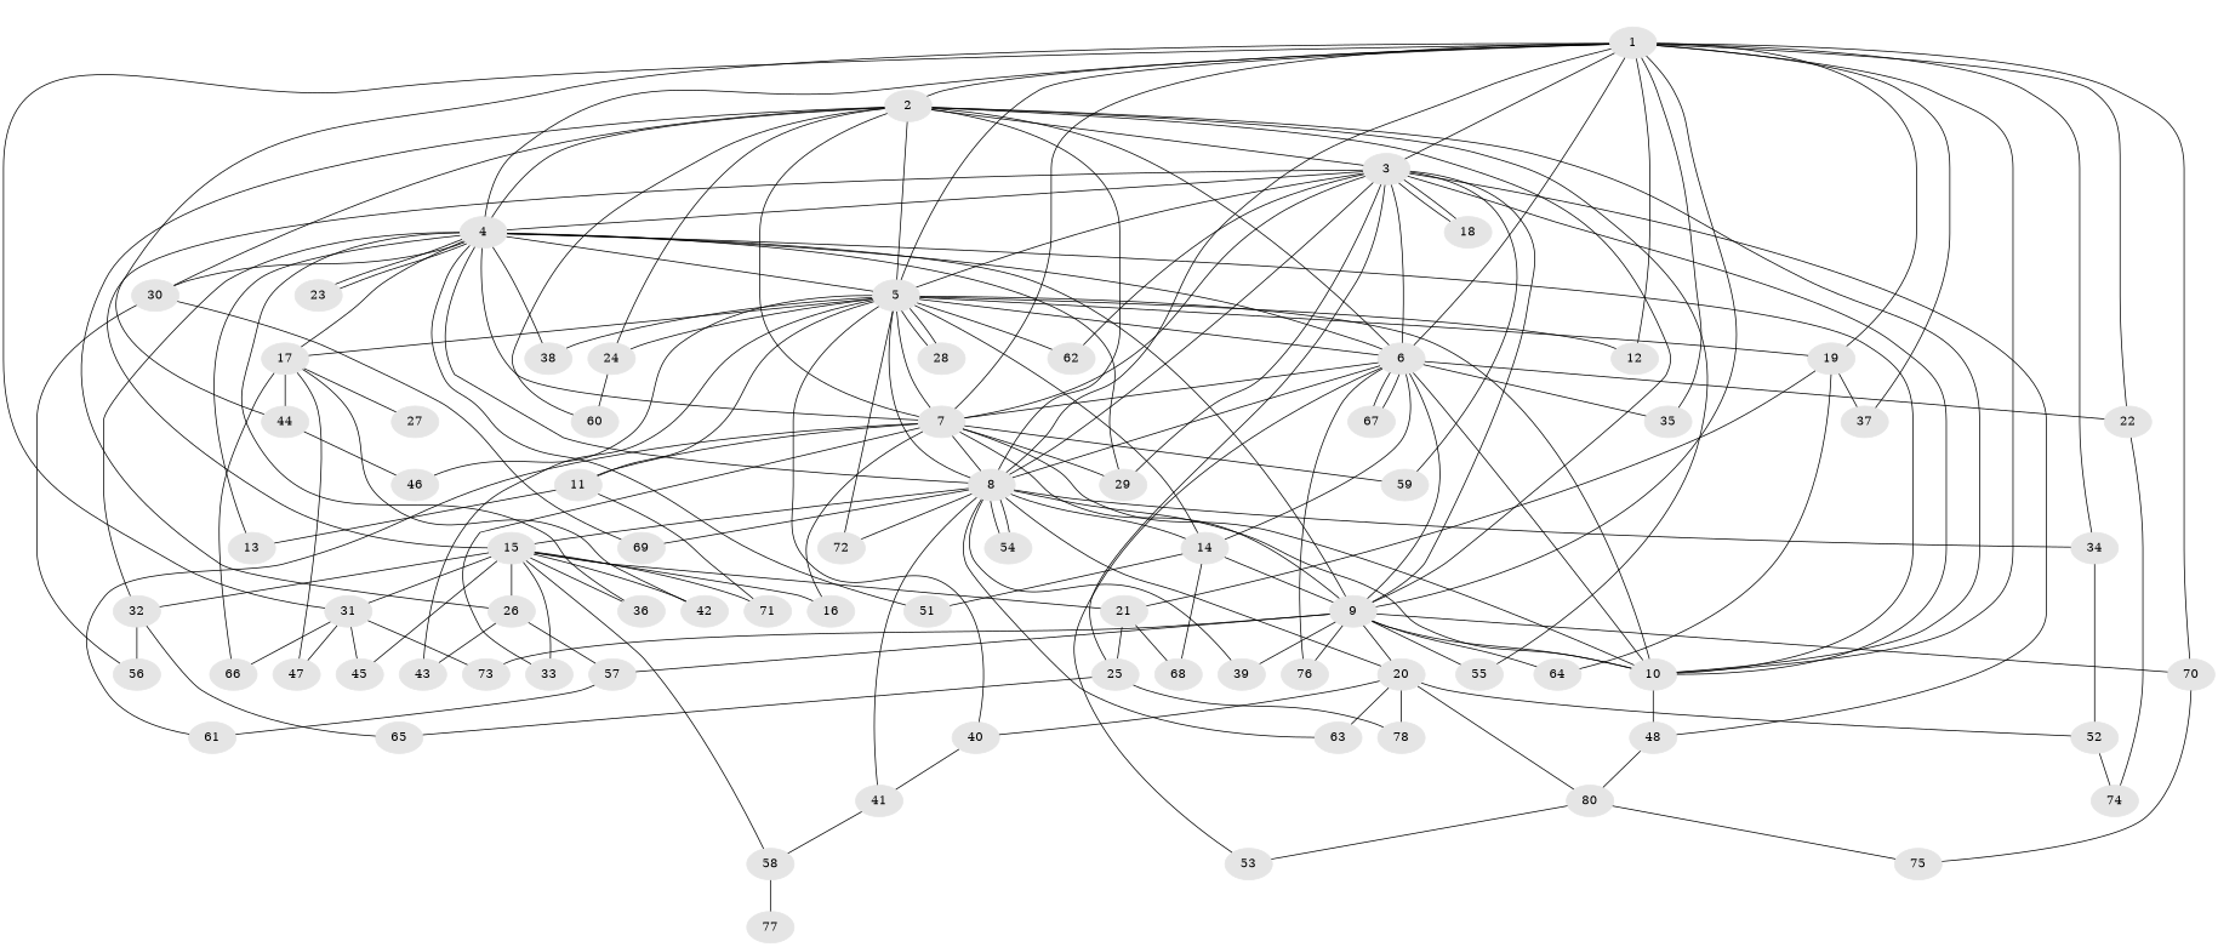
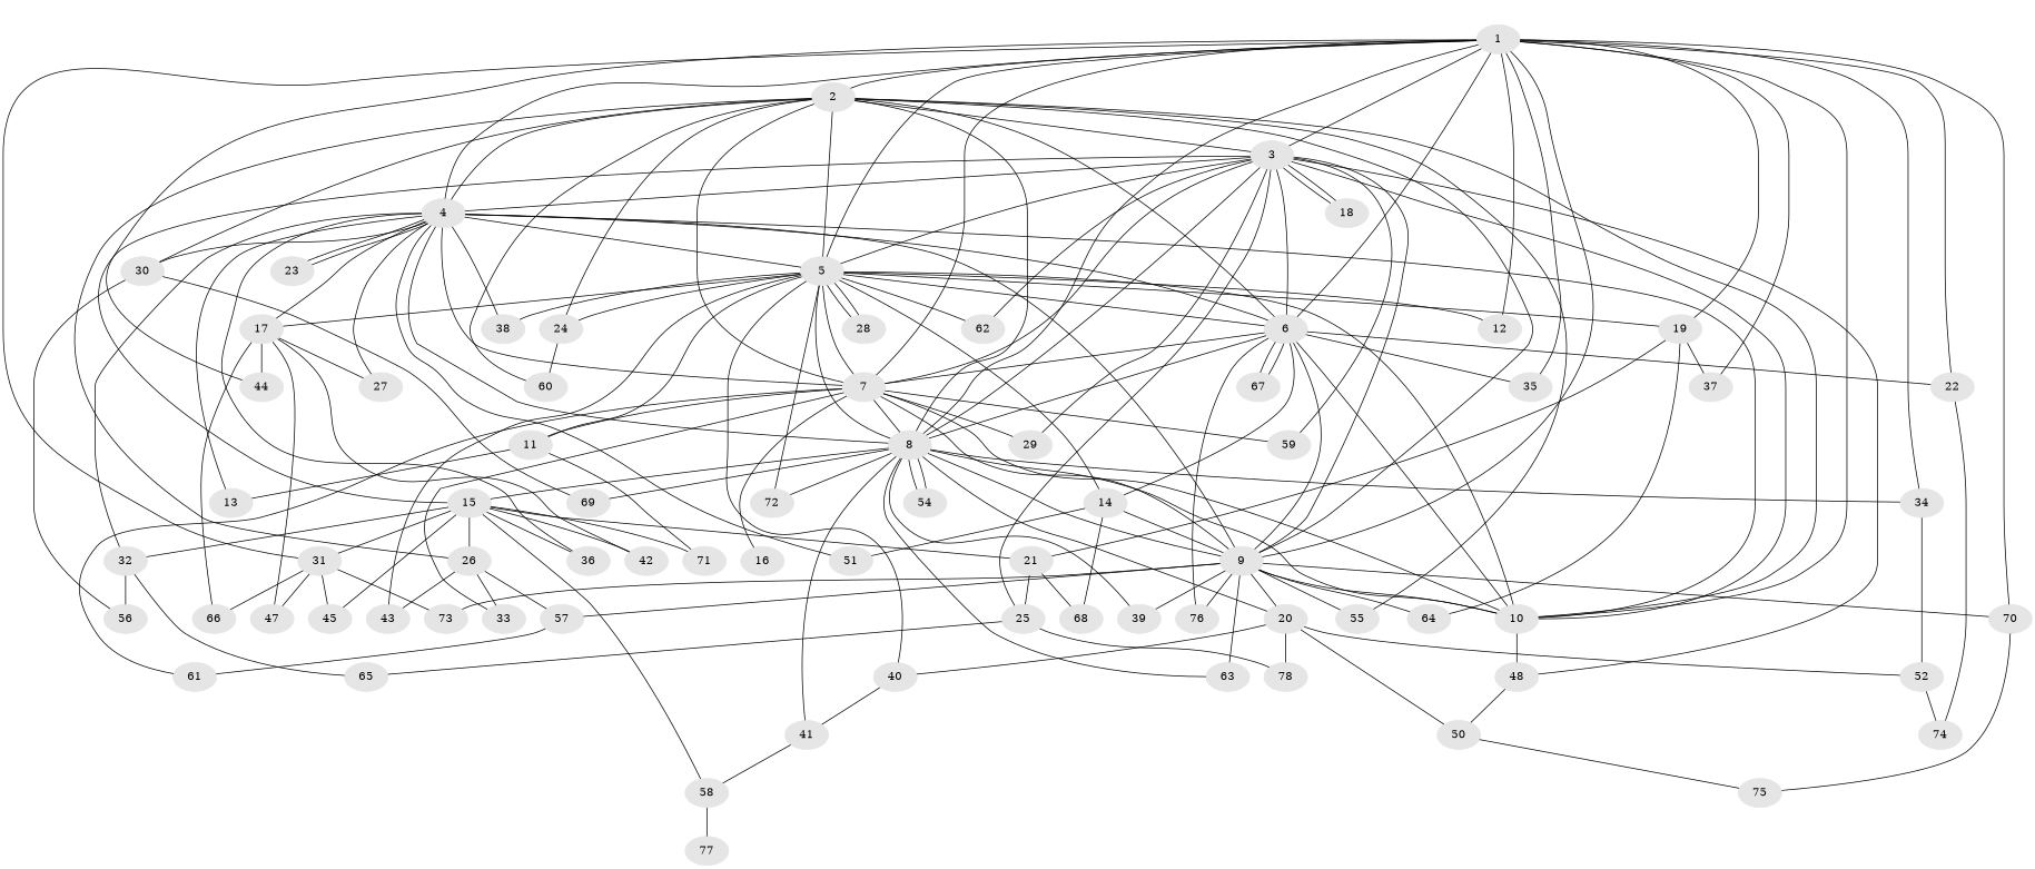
  graph {
    node [color=gray90 style=filled]
    1
    2
    3
    4
    5
    6
    7
    8
    9
    10
    12
    19
    22
    31
    34
    35
    37
    44
    70
    24
    26
    30
    55
    60
    15
    18
    25
    29
    48
    59
    62
    13
    17
    23
    27
    32
    36
    38
    51
    11
    14
    28
    40
    43
-   46
    72
-   53
    67
    76
    16
    33
    61
    20
    39
    41
    54
    63
    69
    57
    64
    73
    21
    74
    45
    47
    66
    52
    75
    56
    71
    42
    58
    78
    65
-   50 [label=80]
+   50
    68
    77
    1 -- 2
    1 -- 3
    1 -- 4
    1 -- 5
    1 -- 6
    1 -- 7
    1 -- 8
    1 -- 9
    1 -- 10
    1 -- 12
    1 -- 19
    1 -- 22
    1 -- 31
    1 -- 34
    1 -- 35
    1 -- 37
    1 -- 44
    1 -- 70
    2 -- 3
    2 -- 4
    2 -- 5
    2 -- 6
    2 -- 7
    2 -- 8
    2 -- 9
    2 -- 10
    2 -- 24
    2 -- 26
    2 -- 30
    2 -- 55
    2 -- 60
    3 -- 4
    3 -- 5
    3 -- 6
    3 -- 7
    3 -- 8
    3 -- 9
    3 -- 10
    3 -- 15
    3 -- 18
    3 -- 18
    3 -- 25
    3 -- 29
    3 -- 48
    3 -- 59
    3 -- 62
    4 -- 5
    4 -- 6
    4 -- 7
    4 -- 8
    4 -- 9
    4 -- 10
    4 -- 30
    4 -- 13
    4 -- 17
    4 -- 23
    4 -- 23
-   4 -- 29
+   4 -- 27
    4 -- 32
    4 -- 36
    4 -- 38
    4 -- 51
    5 -- 6
    5 -- 7
    5 -- 8
    5 -- 10
    5 -- 12
    5 -- 19
    5 -- 24
    5 -- 62
    5 -- 17
    5 -- 38
    5 -- 11
    5 -- 14
    5 -- 28
    5 -- 28
    5 -- 40
    5 -- 43
-   5 -- 46
    5 -- 72
    6 -- 7
    6 -- 8
    6 -- 9
    6 -- 10
    6 -- 22
    6 -- 35
    6 -- 14
-   6 -- 53
    6 -- 67
    6 -- 67
    6 -- 76
    7 -- 8
    7 -- 9
    7 -- 10
    7 -- 29
    7 -- 59
    7 -- 11
    7 -- 16
    7 -- 33
    7 -- 61
-   8 -- 14
+   8 -- 9
    8 -- 10
    8 -- 34
    8 -- 15
    8 -- 72
    8 -- 20
    8 -- 39
    8 -- 41
    8 -- 54
    8 -- 54
    8 -- 63
    8 -- 69
    9 -- 10
    9 -- 70
    9 -- 55
    9 -- 76
    9 -- 20
    9 -- 39
-   20 -- 63
+   9 -- 63
    9 -- 57
    9 -- 64
    9 -- 73
    10 -- 48
    19 -- 37
    19 -- 64
    19 -- 21
    22 -- 74
    31 -- 73
    31 -- 45
    31 -- 47
    31 -- 66
    34 -- 52
-   44 -- 46
    70 -- 75
    24 -- 60
    26 -- 43
    26 -- 57
    30 -- 69
    30 -- 56
    15 -- 31
    15 -- 26
    15 -- 32
    15 -- 36
-   15 -- 16
-   15 -- 33
+   26 -- 33
    15 -- 21
    15 -- 45
    15 -- 71
    15 -- 42
    15 -- 58
    25 -- 78
    25 -- 65
    48 -- 50
    17 -- 44
    17 -- 27
    17 -- 47
    17 -- 66
    17 -- 42
    32 -- 56
    32 -- 65
    11 -- 13
    11 -- 71
    14 -- 9
    14 -- 51
    14 -- 68
    40 -- 41
    20 -- 40
    20 -- 52
    20 -- 78
    20 -- 50
    41 -- 58
    57 -- 61
    21 -- 25
    21 -- 68
    52 -- 74
    58 -- 77
-   50 -- 53
    50 -- 75
  }
